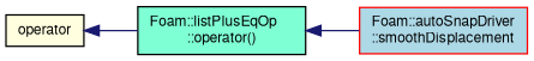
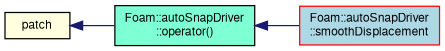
  digraph {
    rankdir=LR
    node [color=black fontname=FreeSans fontsize=10 shape=record style=filled]
    edge [color=midnightblue dir=back fontname=FreeSans fontsize=10 labelfontname=FreeSans labelfontsize=10 style=solid]
-   n1 [fillcolor=lightyellow fontcolor=black height=0.2 label=operator width=0.4]
-   n2 [fillcolor=aquamarine height=0.2 label="Foam::listPlusEqOp\l::operator()" width=0.4]
+   n1 [fillcolor=lightyellow fontcolor=black height=0.2 label=patch width=0.4]
+   n2 [fillcolor=aquamarine height=0.2 label="Foam::autoSnapDriver\l::operator()" width=0.4]
    n3 [color=red fillcolor=lightblue height=0.2 label="Foam::autoSnapDriver\l::smoothDisplacement" width=0.4]
    n1 -> n2
    n2 -> n3
  }
